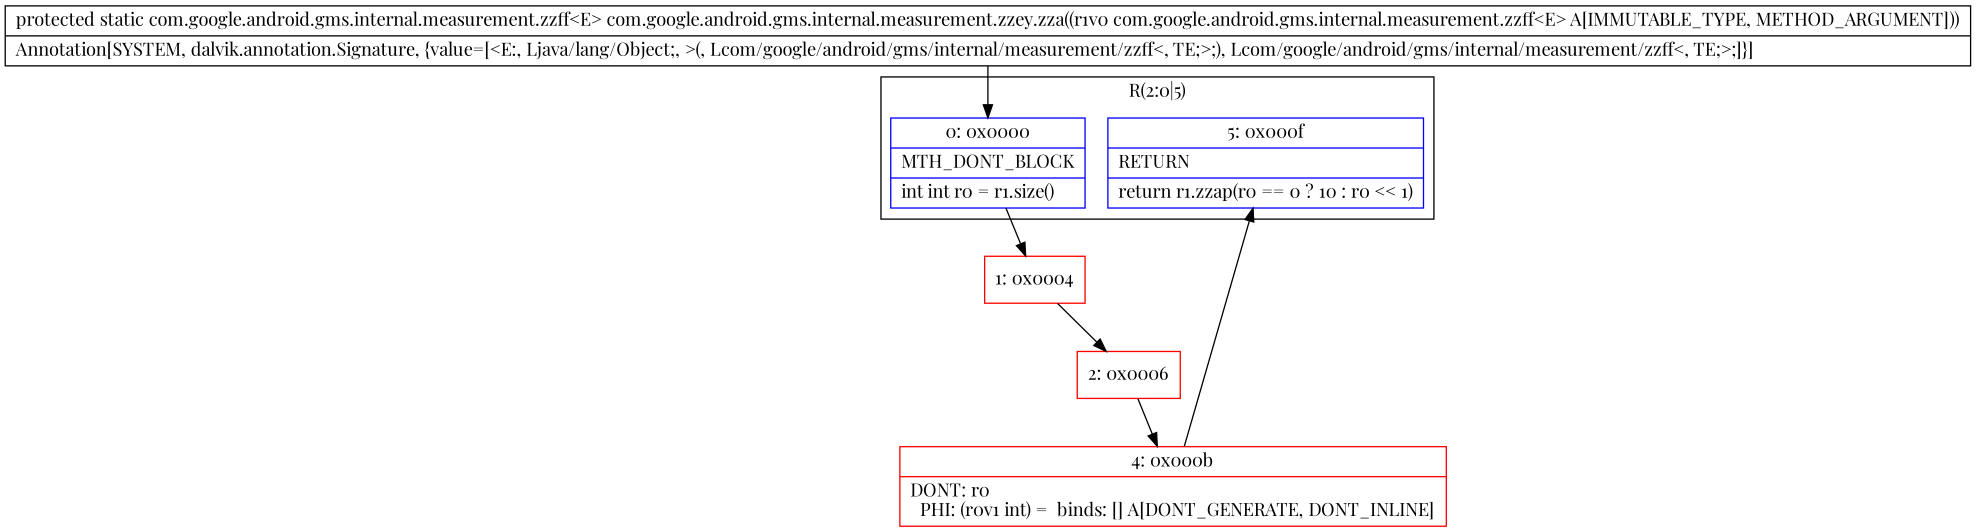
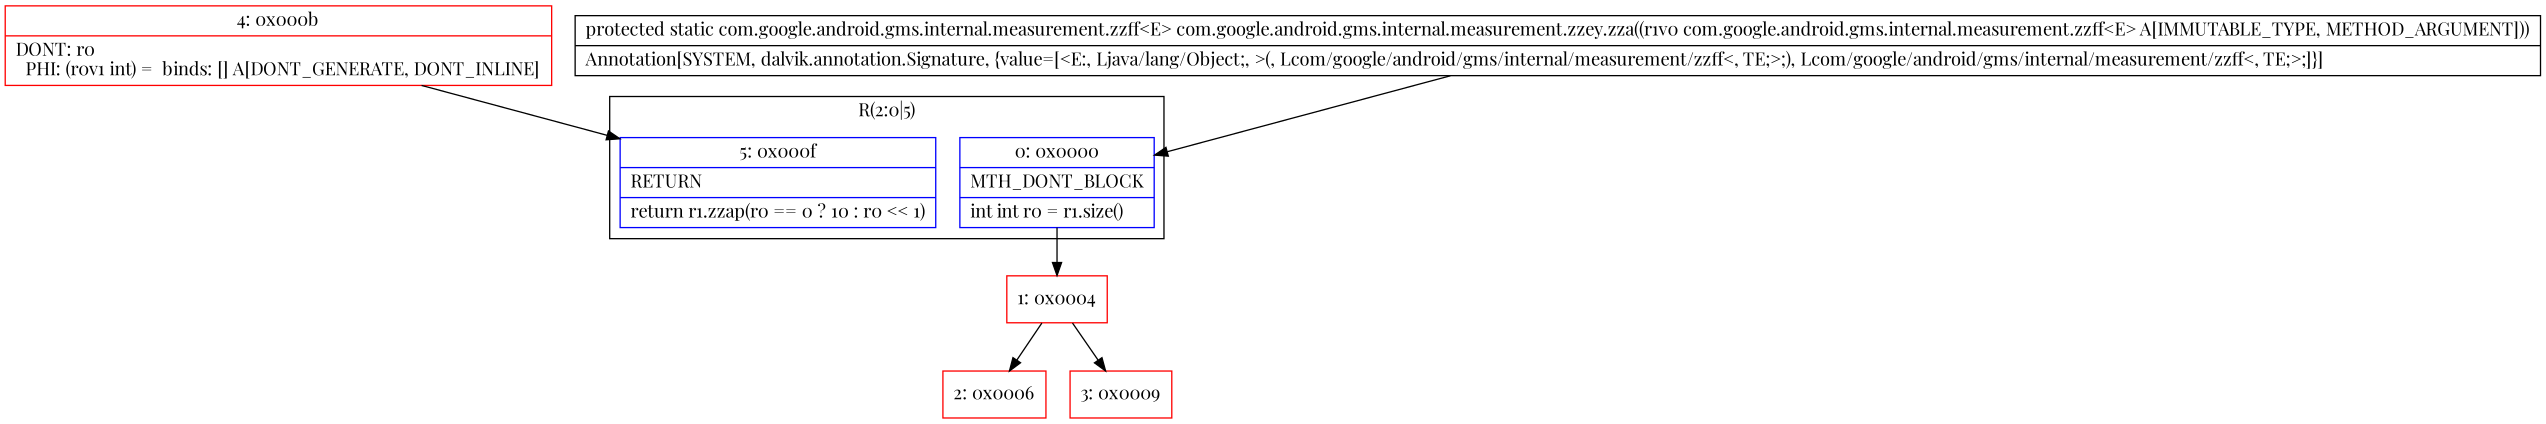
  digraph {
    fontname="Playfair Display"
    node [color=red fontname="Playfair Display" shape=record]
    edge [fontname="Playfair Display"]
    n1 [color=blue label="{0\:\ 0x0000|MTH_DONT_BLOCK\l|int int r0 = r1.size()\l}"]
    n2 [color=blue label="{5\:\ 0x000f|RETURN\l|return r1.zzap(r0 == 0 ? 10 : r0 \<\< 1)\l}"]
    n3 [label="{1\:\ 0x0004}"]
    n4 [label="{2\:\ 0x0006}"]
+   n5 [label="{3\:\ 0x0009}"]
    n6 [label="{4\:\ 0x000b|DONT: r0 \l  PHI: (r0v1 int) =  binds: [] A[DONT_GENERATE, DONT_INLINE]\l}"]
    n7 [label="{protected static com.google.android.gms.internal.measurement.zzff\<E\> com.google.android.gms.internal.measurement.zzey.zza((r1v0 com.google.android.gms.internal.measurement.zzff\<E\> A[IMMUTABLE_TYPE, METHOD_ARGUMENT]))  | Annotation[SYSTEM, dalvik.annotation.Signature, \{value=[\<E:, Ljava\/lang\/Object;, \>(, Lcom\/google\/android\/gms\/internal\/measurement\/zzff\<, TE;\>;), Lcom\/google\/android\/gms\/internal\/measurement\/zzff\<, TE;\>;]\}]\l}" color=""]
    subgraph cluster_1 {
      label="R(2:0|5)"
      n1
      n2
    }
    n1 -> n3
    n3 -> n4
-   n4 -> n6
+   n3 -> n5
    n6 -> n2
    n7 -> n1
  }
